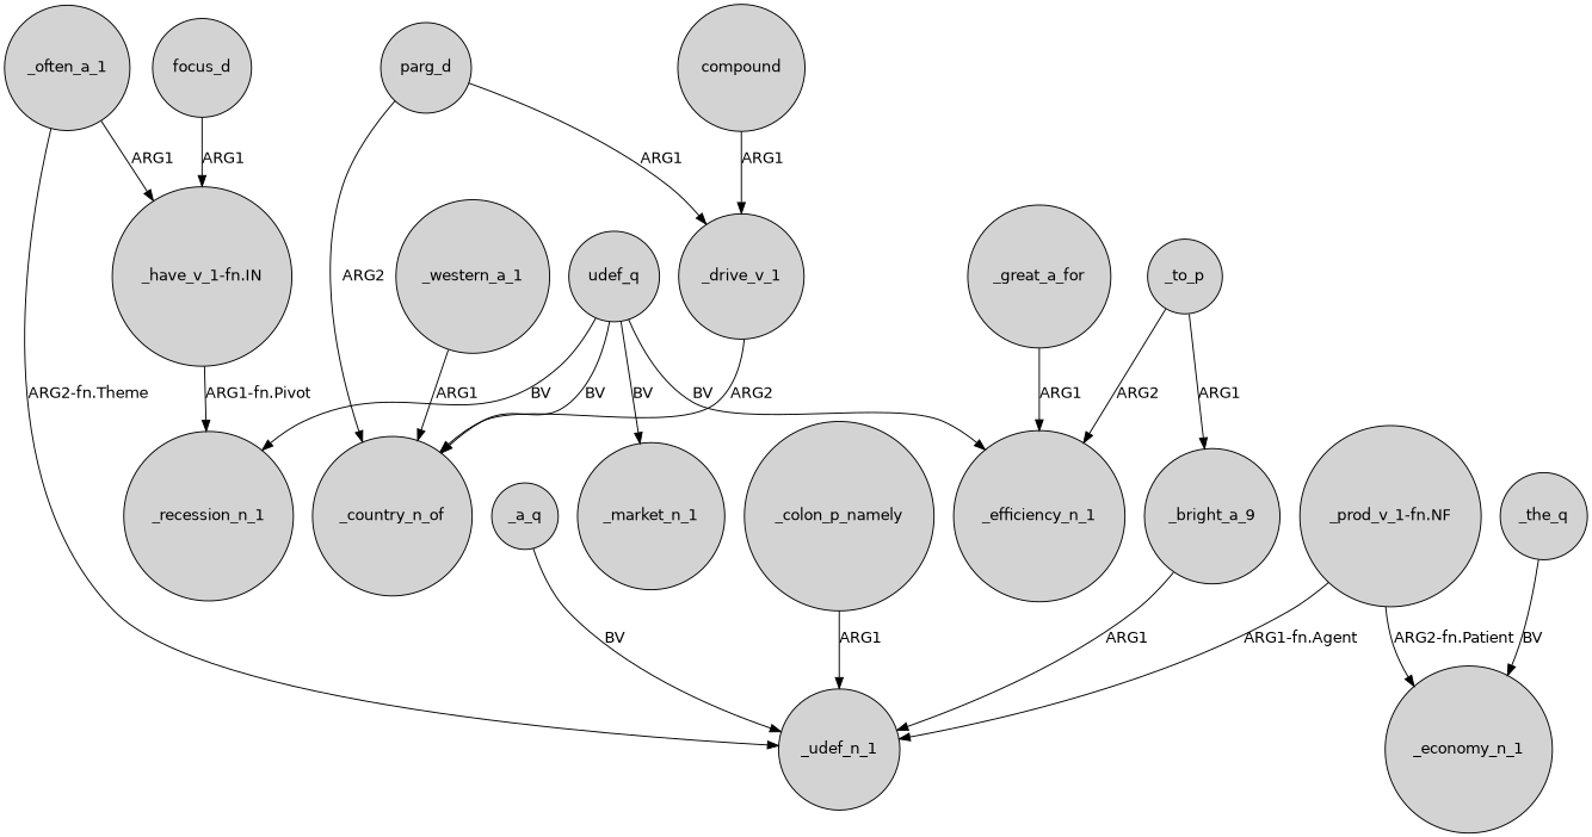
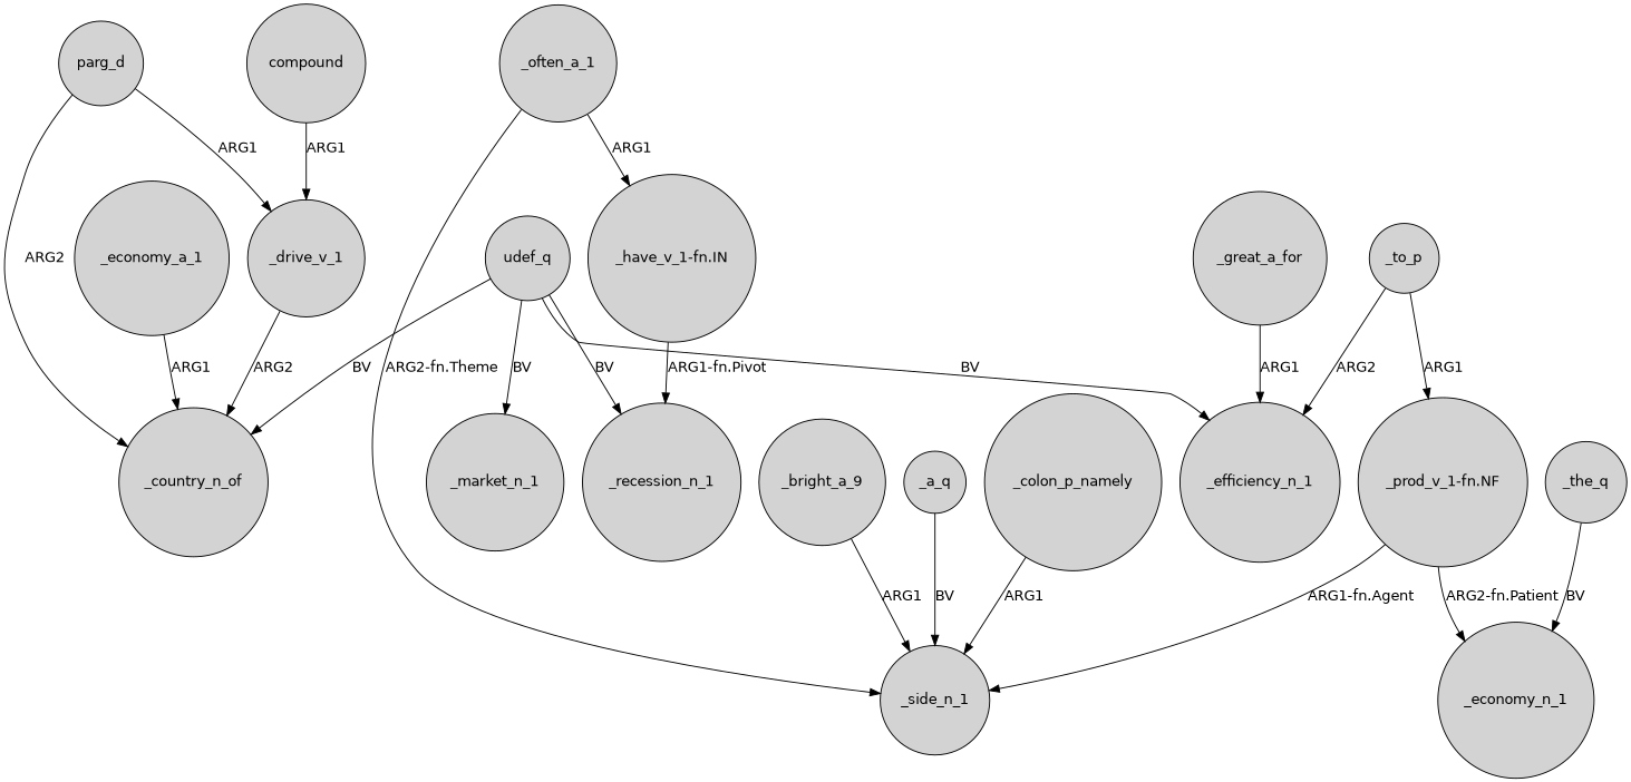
  digraph {
    fontname="DejaVu Sans"
    node [fontname="DejaVu Sans" shape=circle style=filled]
    edge [fontname="DejaVu Sans"]
-   focus_d
    "_have_v_1-fn.IN"
    _recession_n_1
    compound
    _drive_v_1
    _country_n_of
-   _western_a_1
+   _western_a_1 [label=_economy_a_1]
    parg_d
    _to_p
    _efficiency_n_1
    "_prod_v_1-fn.NF"
-   _side_n_1 [label=_udef_n_1]
+   _side_n_1
    _economy_n_1
    _the_q
    udef_q
    _market_n_1
    _great_a_for
    n18 [label=_bright_a_9]
    _a_q
    _often_a_1
    _colon_p_namely
-   focus_d -> "_have_v_1-fn.IN" [label=ARG1]
    "_have_v_1-fn.IN" -> _recession_n_1 [label="ARG1-fn.Pivot"]
    compound -> _drive_v_1 [label=ARG1]
    _drive_v_1 -> _country_n_of [label=ARG2]
    _western_a_1 -> _country_n_of [label=ARG1]
    parg_d -> _drive_v_1 [label=ARG1]
    parg_d -> _country_n_of [label=ARG2]
    _to_p -> _efficiency_n_1 [label=ARG2]
-   _to_p -> n18 [label=ARG1]
+   _to_p -> "_prod_v_1-fn.NF" [label=ARG1]
    "_prod_v_1-fn.NF" -> _side_n_1 [label="ARG1-fn.Agent"]
    "_prod_v_1-fn.NF" -> _economy_n_1 [label="ARG2-fn.Patient"]
    _the_q -> _economy_n_1 [label=BV]
    udef_q -> _recession_n_1 [label=BV]
    udef_q -> _country_n_of [label=BV]
    udef_q -> _efficiency_n_1 [label=BV]
    udef_q -> _market_n_1 [label=BV]
    _great_a_for -> _efficiency_n_1 [label=ARG1]
    n18 -> _side_n_1 [label=ARG1]
    _a_q -> _side_n_1 [label=BV]
    _often_a_1 -> "_have_v_1-fn.IN" [label=ARG1]
    _often_a_1 -> _side_n_1 [label="ARG2-fn.Theme"]
    _colon_p_namely -> _side_n_1 [label=ARG1]
  }
